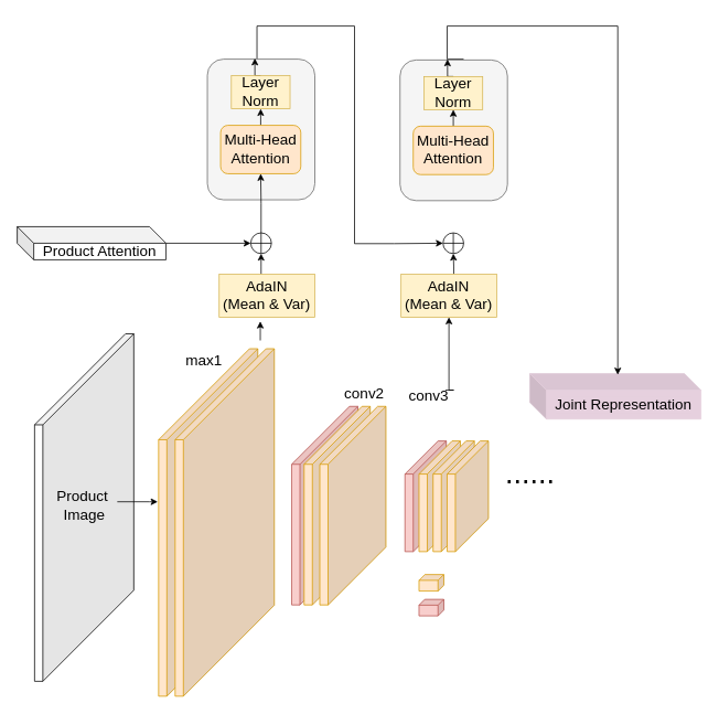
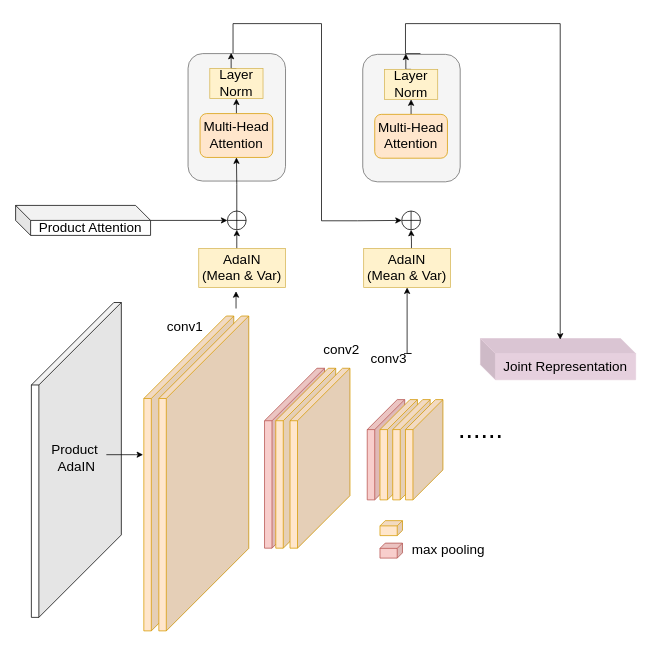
  <mxCell id="0" />
  <mxCell id="1" parent="0" />
  <mxCell id="2" style="edgeStyle=orthogonalEdgeStyle;rounded=0;orthogonalLoop=1;jettySize=auto;html=1;entryX=0;entryY=0.5;entryDx=0;entryDy=0;fontSize=50;fontStyle=0" edge="1" parent="1" source="3" target="37"><mxGeometry relative="1" as="geometry"><mxPoint x="476" y="343.5" as="targetPoint" /><Array as="points"><mxPoint x="310" y="31" /><mxPoint x="428" y="31" /><mxPoint x="428" y="294" /><mxPoint x="476" y="294" /></Array></mxGeometry></mxCell>
  <mxCell id="3" value="" style="rounded=1;whiteSpace=wrap;html=1;fillColor=#f5f5f5;strokeColor=#666666;fontColor=#333333;fontStyle=0" vertex="1" parent="1"><mxGeometry x="250" y="71" width="130" height="170" as="geometry" /></mxCell>
  <mxCell id="4" style="edgeStyle=orthogonalEdgeStyle;rounded=0;orthogonalLoop=1;jettySize=auto;html=1;exitX=0.5;exitY=0;exitDx=0;exitDy=0;entryX=0.5;entryY=1;entryDx=0;entryDy=0;startArrow=none;startFill=0;endArrow=classic;endFill=1;fontStyle=0" edge="1" parent="1"><mxGeometry relative="1" as="geometry"><mxPoint x="315.5" y="20.5" as="sourcePoint" /></mxGeometry></mxCell>
  <mxCell id="5" style="edgeStyle=orthogonalEdgeStyle;rounded=0;orthogonalLoop=1;jettySize=auto;html=1;exitX=0.5;exitY=0;exitDx=0;exitDy=0;entryX=0.442;entryY=-0.006;entryDx=0;entryDy=0;entryPerimeter=0;fontSize=17;" edge="1" parent="1" source="6" target="3"><mxGeometry relative="1" as="geometry" /></mxCell>
  <mxCell id="6" value="&lt;font style=&quot;font-size: 18px&quot;&gt;Layer Norm&lt;/font&gt;" style="rounded=0;whiteSpace=wrap;html=1;fillColor=#fff2cc;strokeColor=#d6b656;flipV=1;fontStyle=0" vertex="1" parent="1"><mxGeometry x="279" y="91" width="71" height="40" as="geometry" /></mxCell>
  <mxCell id="7" style="edgeStyle=orthogonalEdgeStyle;rounded=0;orthogonalLoop=1;jettySize=auto;html=1;exitX=0.5;exitY=0;exitDx=0;exitDy=0;entryX=0.5;entryY=1;entryDx=0;entryDy=0;startArrow=none;startFill=0;endArrow=classic;endFill=1;fontStyle=0" edge="1" parent="1" source="8" target="6"><mxGeometry relative="1" as="geometry" /></mxCell>
  <mxCell id="8" value="&lt;font style=&quot;font-size: 18px&quot;&gt;Multi-Head&lt;br&gt;Attention&lt;/font&gt;" style="rounded=1;whiteSpace=wrap;html=1;fillColor=#ffe6cc;strokeColor=#d79b00;flipV=1;fontStyle=0" vertex="1" parent="1"><mxGeometry x="266" y="151" width="97" height="58.5" as="geometry" /></mxCell>
  <mxCell id="9" value="" style="shape=cube;whiteSpace=wrap;html=1;boundedLbl=1;backgroundOutline=1;darkOpacity=0.05;darkOpacity2=0.1;size=110;direction=east;flipH=1;fillColor=#ffe6cc;strokeColor=#d79b00;fontStyle=0" parent="1" vertex="1"><mxGeometry x="191" y="421" width="120" height="420" as="geometry" /></mxCell>
  <mxCell id="10" value="" style="shape=cube;whiteSpace=wrap;html=1;boundedLbl=1;backgroundOutline=1;darkOpacity=0.05;darkOpacity2=0.1;size=110;direction=east;flipH=1;fillColor=#ffe6cc;strokeColor=#d79b00;fontStyle=0" parent="1" vertex="1"><mxGeometry x="211" y="421" width="120" height="420" as="geometry" /></mxCell>
  <mxCell id="11" value="" style="shape=cube;whiteSpace=wrap;html=1;boundedLbl=1;backgroundOutline=1;darkOpacity=0.05;darkOpacity2=0.1;size=70;direction=east;flipH=1;fillColor=#f8cecc;strokeColor=#b85450;fontStyle=0" parent="1" vertex="1"><mxGeometry x="352" y="490.69" width="80" height="240" as="geometry" /></mxCell>
  <mxCell id="12" value="" style="shape=cube;whiteSpace=wrap;html=1;boundedLbl=1;backgroundOutline=1;darkOpacity=0.05;darkOpacity2=0.1;size=70;direction=east;flipH=1;fillColor=#ffe6cc;strokeColor=#d79b00;fontStyle=0" parent="1" vertex="1"><mxGeometry x="367" y="490.69" width="80" height="240" as="geometry" /></mxCell>
  <mxCell id="13" value="" style="shape=cube;whiteSpace=wrap;html=1;boundedLbl=1;backgroundOutline=1;darkOpacity=0.05;darkOpacity2=0.1;size=70;direction=east;flipH=1;fillColor=#ffe6cc;strokeColor=#d79b00;fontStyle=0" parent="1" vertex="1"><mxGeometry x="386" y="490.69" width="80" height="240" as="geometry" /></mxCell>
  <mxCell id="14" value="" style="shape=cube;whiteSpace=wrap;html=1;boundedLbl=1;backgroundOutline=1;darkOpacity=0.05;darkOpacity2=0.1;size=40;direction=east;flipH=1;fillColor=#f8cecc;strokeColor=#b85450;fontStyle=0" parent="1" vertex="1"><mxGeometry x="489" y="532.5" width="50" height="133.75" as="geometry" /></mxCell>
  <mxCell id="15" value="" style="shape=cube;whiteSpace=wrap;html=1;boundedLbl=1;backgroundOutline=1;darkOpacity=0.05;darkOpacity2=0.1;size=40;direction=east;flipH=1;fillColor=#ffe6cc;strokeColor=#d79b00;fontStyle=0" parent="1" vertex="1"><mxGeometry x="506" y="532.5" width="50" height="133.75" as="geometry" /></mxCell>
  <mxCell id="16" value="" style="shape=cube;whiteSpace=wrap;html=1;boundedLbl=1;backgroundOutline=1;darkOpacity=0.05;darkOpacity2=0.1;size=40;direction=east;flipH=1;fillColor=#ffe6cc;strokeColor=#d79b00;fontStyle=0" parent="1" vertex="1"><mxGeometry x="523" y="532.5" width="50" height="133.75" as="geometry" /></mxCell>
  <mxCell id="17" value="" style="shape=cube;whiteSpace=wrap;html=1;boundedLbl=1;backgroundOutline=1;darkOpacity=0.05;darkOpacity2=0.1;size=40;direction=east;flipH=1;fillColor=#ffe6cc;strokeColor=#d79b00;fontStyle=0" parent="1" vertex="1"><mxGeometry x="540" y="532.5" width="50" height="133.75" as="geometry" /></mxCell>
  <mxCell id="18" value="" style="shape=cube;whiteSpace=wrap;html=1;boundedLbl=1;backgroundOutline=1;darkOpacity=0.05;darkOpacity2=0.1;size=7;direction=east;flipH=1;fillColor=#ffe6cc;strokeColor=#d79b00;fontStyle=0" parent="1" vertex="1"><mxGeometry x="506" y="693.94" width="30" height="20" as="geometry" /></mxCell>
  <mxCell id="19" value="" style="shape=cube;whiteSpace=wrap;html=1;boundedLbl=1;backgroundOutline=1;darkOpacity=0.05;darkOpacity2=0.1;size=7;direction=east;flipH=1;fillColor=#f8cecc;strokeColor=#b85450;fontStyle=0" parent="1" vertex="1"><mxGeometry x="506" y="723.94" width="30" height="20" as="geometry" /></mxCell>
- <mxCell id="20" value="&lt;span&gt;&lt;font style=&quot;font-size: 18px&quot;&gt;max1&lt;/font&gt;&lt;/span&gt;" style="text;html=1;strokeColor=none;fillColor=none;align=center;verticalAlign=middle;whiteSpace=wrap;rounded=0;fontStyle=0" parent="1" vertex="1"><mxGeometry x="226" y="421" width="40" height="30" as="geometry" /></mxCell>
- <mxCell id="21" value="&lt;span&gt;&lt;font style=&quot;font-size: 18px&quot;&gt;conv2&lt;/font&gt;&lt;/span&gt;" style="text;html=1;strokeColor=none;fillColor=none;align=center;verticalAlign=middle;whiteSpace=wrap;rounded=0;fontStyle=0" parent="1" vertex="1"><mxGeometry x="420" y="460.69" width="40" height="30" as="geometry" /></mxCell>
+ <mxCell id="20" value="&lt;span&gt;&lt;font style=&quot;font-size: 18px&quot;&gt;conv1&lt;/font&gt;&lt;/span&gt;" style="text;html=1;strokeColor=none;fillColor=none;align=center;verticalAlign=middle;whiteSpace=wrap;rounded=0;fontStyle=0" parent="1" vertex="1"><mxGeometry x="226" y="421" width="40" height="30" as="geometry" /></mxCell>
+ <mxCell id="21" value="&lt;span&gt;&lt;font style=&quot;font-size: 18px&quot;&gt;conv2&lt;/font&gt;&lt;/span&gt;" style="text;html=1;strokeColor=none;fillColor=none;align=center;verticalAlign=middle;whiteSpace=wrap;rounded=0;fontStyle=0" parent="1" vertex="1"><mxGeometry x="435" y="450.69" width="40" height="30" as="geometry" /></mxCell>
  <mxCell id="22" value="" style="edgeStyle=orthogonalEdgeStyle;rounded=0;orthogonalLoop=1;jettySize=auto;html=1;fontSize=18;" edge="1" parent="1" source="23" target="40"><mxGeometry relative="1" as="geometry"><Array as="points"><mxPoint x="548" y="471" /><mxPoint x="548" y="471" /></Array></mxGeometry></mxCell>
  <mxCell id="23" value="&lt;span&gt;&lt;font style=&quot;font-size: 18px&quot;&gt;conv3&lt;/font&gt;&lt;/span&gt;" style="text;html=1;strokeColor=none;fillColor=none;align=center;verticalAlign=middle;whiteSpace=wrap;rounded=0;fontStyle=0" parent="1" vertex="1"><mxGeometry x="498" y="462.5" width="40" height="30" as="geometry" /></mxCell>
+ <mxCell id="24" value="&lt;font style=&quot;font-size: 18px&quot;&gt;max pooling&lt;/font&gt;" style="text;html=1;strokeColor=none;fillColor=none;align=left;verticalAlign=middle;whiteSpace=wrap;rounded=0;fontStyle=0" parent="1" vertex="1"><mxGeometry x="547" y="721" width="138" height="23.88" as="geometry" /></mxCell>
  <mxCell id="25" value="" style="edgeStyle=orthogonalEdgeStyle;rounded=0;orthogonalLoop=1;jettySize=auto;html=1;fontStyle=0" edge="1" parent="1" source="26" target="8"><mxGeometry relative="1" as="geometry" /></mxCell>
  <mxCell id="26" value="" style="shape=orEllipse;perimeter=ellipsePerimeter;whiteSpace=wrap;html=1;backgroundOutline=1;fontStyle=0" vertex="1" parent="1"><mxGeometry x="302.5" y="281" width="25" height="25" as="geometry" /></mxCell>
  <mxCell id="27" value="" style="shape=cube;whiteSpace=wrap;html=1;boundedLbl=1;backgroundOutline=1;darkOpacity=0.05;darkOpacity2=0.1;size=110;direction=east;flipH=1;fontStyle=0" vertex="1" parent="1"><mxGeometry x="41" y="403" width="120" height="420" as="geometry" /></mxCell>
  <mxCell id="28" value="" style="edgeStyle=orthogonalEdgeStyle;rounded=0;orthogonalLoop=1;jettySize=auto;html=1;fontStyle=0" edge="1" parent="1" source="29"><mxGeometry relative="1" as="geometry"><mxPoint x="190" y="606" as="targetPoint" /><Array as="points"><mxPoint x="180" y="606" /><mxPoint x="180" y="606" /></Array></mxGeometry></mxCell>
- <mxCell id="29" value="&lt;span&gt;&lt;font style=&quot;font-size: 18px&quot;&gt;Product&amp;nbsp;&lt;br&gt;Image&lt;/font&gt;&lt;/span&gt;" style="text;html=1;align=center;verticalAlign=middle;resizable=0;points=[];autosize=1;strokeColor=none;fillColor=none;fontStyle=0" vertex="1" parent="1"><mxGeometry x="61" y="590.69" width="80" height="40" as="geometry" /></mxCell>
+ <mxCell id="29" value="&lt;span&gt;&lt;font style=&quot;font-size: 18px&quot;&gt;Product&amp;nbsp;&lt;br&gt;AdaIN&lt;/font&gt;&lt;/span&gt;" style="text;html=1;align=center;verticalAlign=middle;resizable=0;points=[];autosize=1;strokeColor=none;fillColor=none;fontStyle=0" vertex="1" parent="1"><mxGeometry x="61" y="590.69" width="80" height="40" as="geometry" /></mxCell>
  <mxCell id="30" style="edgeStyle=orthogonalEdgeStyle;rounded=0;orthogonalLoop=1;jettySize=auto;html=1;entryX=0;entryY=0.5;entryDx=0;entryDy=0;fontStyle=0" edge="1" parent="1" source="31" target="26"><mxGeometry relative="1" as="geometry" /></mxCell>
  <mxCell id="31" value="&lt;span&gt;&lt;font style=&quot;font-size: 18px&quot;&gt;Product Attention&lt;/font&gt;&lt;/span&gt;" style="shape=cube;whiteSpace=wrap;html=1;boundedLbl=1;backgroundOutline=1;darkOpacity=0.05;darkOpacity2=0.1;fontStyle=0" vertex="1" parent="1"><mxGeometry x="20" y="273.5" width="180" height="40" as="geometry" /></mxCell>
  <mxCell id="32" value="" style="edgeStyle=orthogonalEdgeStyle;rounded=0;orthogonalLoop=1;jettySize=auto;html=1;fontSize=18;" edge="1" parent="1" source="33" target="26"><mxGeometry relative="1" as="geometry"><Array as="points"><mxPoint x="315" y="321" /><mxPoint x="315" y="321" /></Array></mxGeometry></mxCell>
  <mxCell id="33" value="&lt;font style=&quot;font-size: 18px&quot;&gt;AdaIN&lt;br&gt;(Mean &amp;amp; Var)&lt;/font&gt;" style="rounded=0;whiteSpace=wrap;html=1;fillColor=#fff2cc;strokeColor=#d6b656;flipV=1;fontStyle=0" vertex="1" parent="1"><mxGeometry x="264.25" y="331" width="115.75" height="52" as="geometry" /></mxCell>
  <mxCell id="34" value="" style="edgeStyle=orthogonalEdgeStyle;rounded=0;orthogonalLoop=1;jettySize=auto;html=1;fontSize=50;fontStyle=0" edge="1" parent="1"><mxGeometry relative="1" as="geometry"><mxPoint x="314" y="411" as="sourcePoint" /><mxPoint x="314" y="388" as="targetPoint" /></mxGeometry></mxCell>
  <mxCell id="35" value="&lt;font style=&quot;font-size: 18px&quot;&gt;Joint Representation&lt;/font&gt;" style="shape=cube;whiteSpace=wrap;html=1;boundedLbl=1;backgroundOutline=1;darkOpacity=0.05;darkOpacity2=0.1;labelBackgroundColor=#E6D0DE;fontSize=10;strokeColor=#E6D0DE;fillColor=#E6D0DE;fontStyle=0" vertex="1" parent="1"><mxGeometry x="640" y="451" width="207" height="55" as="geometry" /></mxCell>
  <mxCell id="36" style="edgeStyle=orthogonalEdgeStyle;rounded=0;orthogonalLoop=1;jettySize=auto;html=1;entryX=0.514;entryY=0.026;entryDx=0;entryDy=0;entryPerimeter=0;fontSize=11;fontStyle=0" edge="1" parent="1" target="35"><mxGeometry relative="1" as="geometry"><mxPoint x="560" y="71" as="sourcePoint" /><Array as="points"><mxPoint x="540" y="71" /><mxPoint x="540" y="31" /><mxPoint x="746" y="31" /></Array></mxGeometry></mxCell>
  <mxCell id="37" value="" style="shape=orEllipse;perimeter=ellipsePerimeter;whiteSpace=wrap;html=1;backgroundOutline=1;fontStyle=0" vertex="1" parent="1"><mxGeometry x="535" y="281" width="25" height="25" as="geometry" /></mxCell>
  <mxCell id="38" value="&lt;font style=&quot;font-size: 36px&quot;&gt;......&lt;/font&gt;" style="text;html=1;align=center;verticalAlign=middle;resizable=0;points=[];autosize=1;strokeColor=none;fillColor=none;fontSize=17;" vertex="1" parent="1"><mxGeometry x="600" y="556" width="80" height="30" as="geometry" /></mxCell>
  <mxCell id="39" style="edgeStyle=orthogonalEdgeStyle;rounded=0;orthogonalLoop=1;jettySize=auto;html=1;entryX=0.5;entryY=1;entryDx=0;entryDy=0;fontSize=18;" edge="1" parent="1" source="40" target="37"><mxGeometry relative="1" as="geometry"><Array as="points"><mxPoint x="548" y="321" /><mxPoint x="548" y="321" /></Array></mxGeometry></mxCell>
  <mxCell id="40" value="&lt;font style=&quot;font-size: 18px&quot;&gt;AdaIN&lt;br&gt;(Mean &amp;amp; Var)&lt;/font&gt;" style="rounded=0;whiteSpace=wrap;html=1;fillColor=#fff2cc;strokeColor=#d6b656;flipV=1;fontStyle=0" vertex="1" parent="1"><mxGeometry x="484.25" y="331" width="115.75" height="52" as="geometry" /></mxCell>
  <mxCell id="41" value="" style="rounded=1;whiteSpace=wrap;html=1;fillColor=#f5f5f5;strokeColor=#666666;fontColor=#333333;fontStyle=0" vertex="1" parent="1"><mxGeometry x="483" y="72.02" width="130" height="170" as="geometry" /></mxCell>
  <mxCell id="42" style="edgeStyle=orthogonalEdgeStyle;rounded=0;orthogonalLoop=1;jettySize=auto;html=1;exitX=0.5;exitY=0;exitDx=0;exitDy=0;entryX=0.442;entryY=-0.006;entryDx=0;entryDy=0;entryPerimeter=0;fontSize=17;" edge="1" parent="1" source="43" target="41"><mxGeometry relative="1" as="geometry" /></mxCell>
  <mxCell id="43" value="&lt;font style=&quot;font-size: 18px&quot;&gt;Layer Norm&lt;/font&gt;" style="rounded=0;whiteSpace=wrap;html=1;fillColor=#fff2cc;strokeColor=#d6b656;flipV=1;fontStyle=0" vertex="1" parent="1"><mxGeometry x="512" y="92.02" width="71" height="40" as="geometry" /></mxCell>
  <mxCell id="44" style="edgeStyle=orthogonalEdgeStyle;rounded=0;orthogonalLoop=1;jettySize=auto;html=1;exitX=0.5;exitY=0;exitDx=0;exitDy=0;entryX=0.5;entryY=1;entryDx=0;entryDy=0;startArrow=none;startFill=0;endArrow=classic;endFill=1;fontStyle=0" edge="1" parent="1" source="45" target="43"><mxGeometry relative="1" as="geometry" /></mxCell>
  <mxCell id="45" value="&lt;font style=&quot;font-size: 18px&quot;&gt;Multi-Head&lt;br&gt;Attention&lt;/font&gt;" style="rounded=1;whiteSpace=wrap;html=1;fillColor=#ffe6cc;strokeColor=#d79b00;flipV=1;fontStyle=0" vertex="1" parent="1"><mxGeometry x="499" y="152.02" width="97" height="58.5" as="geometry" /></mxCell>
